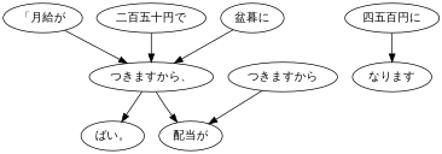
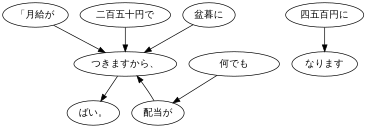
  digraph {
    n1 [label="「月給が"]
    n2 [label="つきますから、"]
    n3 [label="ばい。"]
    n4 [label="二百五十円で"]
    n5 [label="盆暮に"]
    n6 [label="配当が"]
-   n7 [label="つきますから"]
+   n7 [label="何でも"]
    n8 [label="なります"]
    n9 [label="四五百円に"]
    n1 -> n2
    n2 -> n3
    n4 -> n2
    n5 -> n2
-   n2 -> n6
+   n6 -> n2
    n7 -> n6
    n9 -> n8
  }
